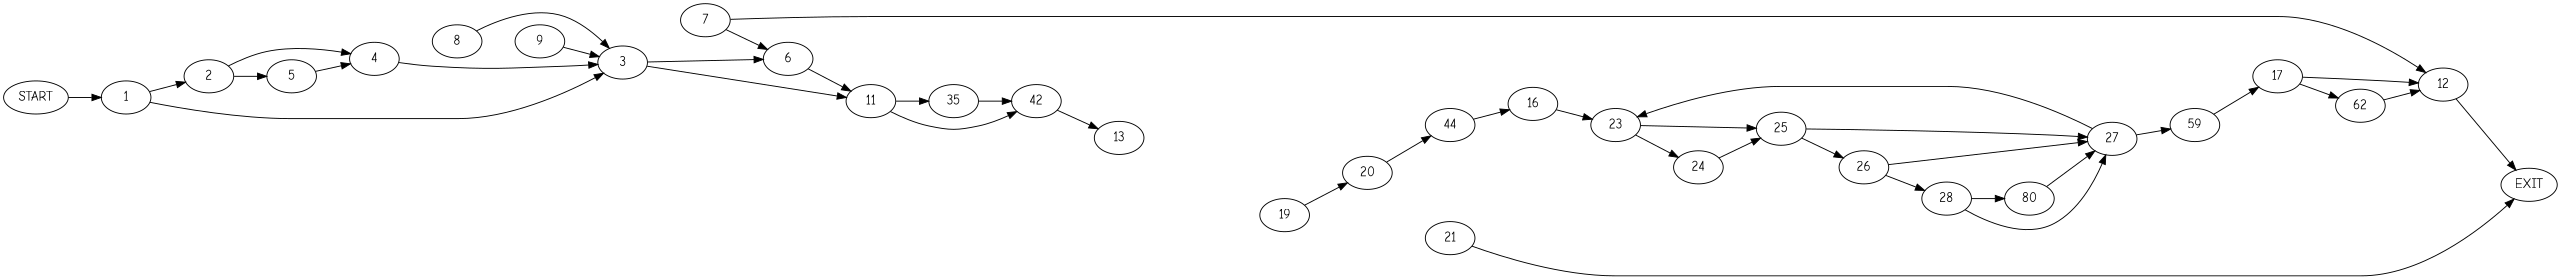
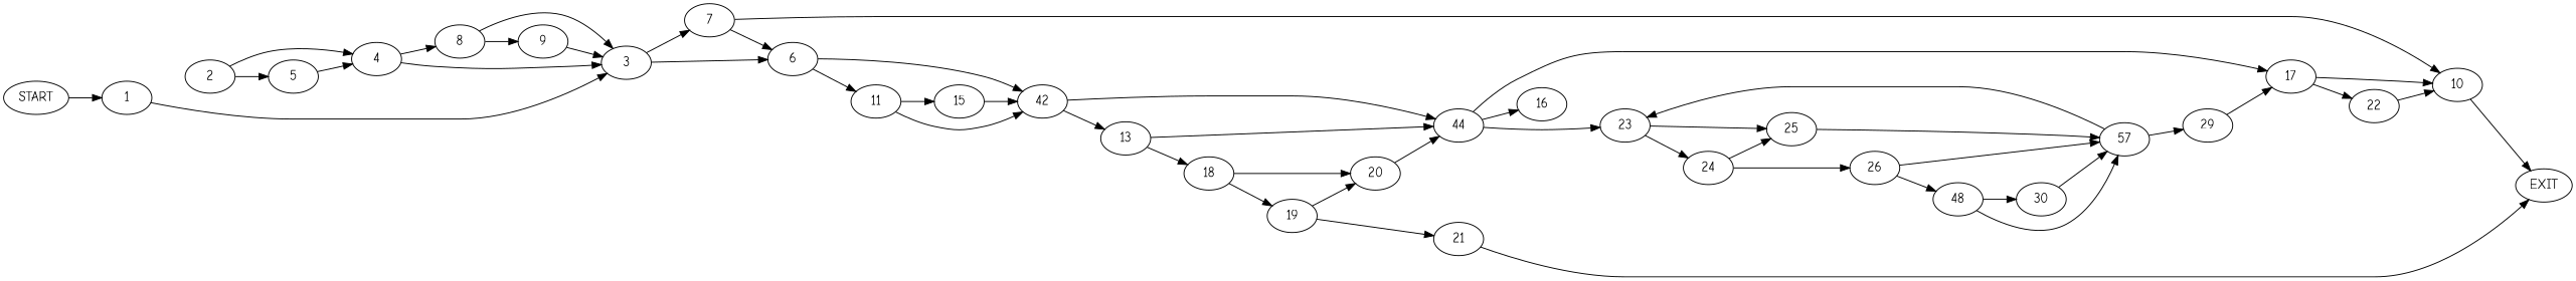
  digraph {
    fontname="Comic Neue"
    rankdir=LR
    node [fontname="Comic Neue"]
    edge [fontname="Comic Neue"]
    n1 [label=START]
    1
    2
    3
    n5 [label=EXIT]
    4
    5
    6
    7
    8
    11
    n12 [label=42]
-   10 [label=12]
+   10
    9
-   15 [label=35]
+   15
    13
    n17 [label=44]
+   18
    16
    17
    19
    20
    23
-   22 [label=62]
+   22
    24
    25
    21
    26
-   27
-   28
-   29 [label=59]
-   30 [label=80]
+   27 [label=57]
+   28 [label=48]
+   29
+   30
    n1 -> 1
-   1 -> 2
    1 -> 3
    2 -> 4
    2 -> 5
    3 -> 6
-   3 -> 11
+   3 -> 7
    4 -> 3
+   4 -> 8
    5 -> 4
    6 -> 11
+   6 -> n12
    7 -> 6
    7 -> 10
    8 -> 3
+   8 -> 9
    11 -> n12
    11 -> 15
    n12 -> 13
+   n12 -> n17
    10 -> n5
    9 -> 3
    15 -> n12
+   13 -> n17
+   13 -> 18
    n17 -> 16
-   16 -> 23
+   n17 -> 17
+   18 -> 19
+   18 -> 20
+   n17 -> 23
    17 -> 10
    17 -> 22
    19 -> 20
+   19 -> 21
    20 -> n17
    23 -> 24
    23 -> 25
    22 -> 10
    24 -> 25
-   25 -> 26
+   24 -> 26
    25 -> 27
    21 -> n5
    26 -> 27
    26 -> 28
    27 -> 23
    27 -> 29
    28 -> 27
    28 -> 30
    29 -> 17
    30 -> 27
  }
